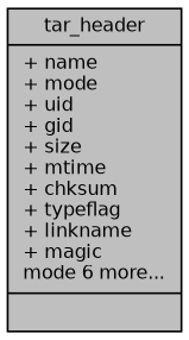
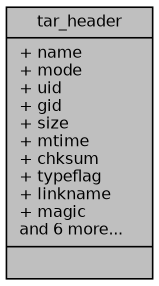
  digraph {
-   n1 [color=black fillcolor=grey75 fontcolor=black fontname=Helvetica fontsize=10 height=0.2 label="{tar_header\n|+ name\l+ mode\l+ uid\l+ gid\l+ size\l+ mtime\l+ chksum\l+ typeflag\l+ linkname\l+ magic\lmode 6 more...\l|}" shape=record style=filled width=0.4]
+   n1 [color=black fillcolor=grey75 fontcolor=black fontname=Helvetica fontsize=10 height=0.2 label="{tar_header\n|+ name\l+ mode\l+ uid\l+ gid\l+ size\l+ mtime\l+ chksum\l+ typeflag\l+ linkname\l+ magic\land 6 more...\l|}" shape=record style=filled width=0.4]
  }
